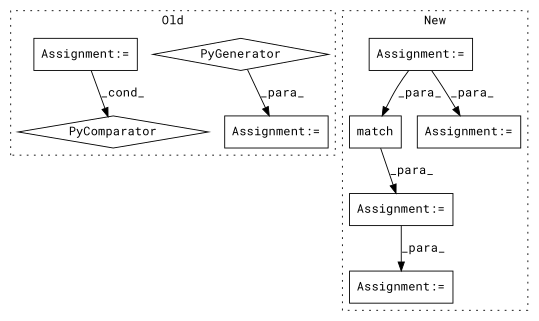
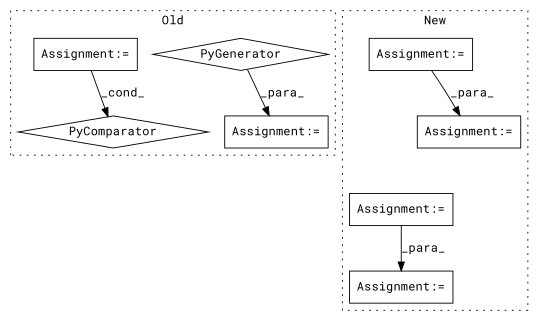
  digraph {
    fontname="Roboto Mono"
    node [a=7 fontname="Roboto Mono" l=1 s=1667 shape=box]
    edge [fontname="Roboto Mono"]
    n1 [a=107 l=156 label=PyGenerator s=1591 shape=diamond]
    n2 [l=74 label="Assignment:="]
    n3 [label="Assignment:=" s=1574]
    n4 [a=113 l=74 label=PyComparator shape=diamond]
-   n5 [a=32 l="6,1" label=match s="1603,1641"]
    n6 [label="Assignment:=" s=1571]
    n7 [l=2 label="Assignment:=" s=1684]
    n8 [label="Assignment:=" s=1747]
    n9 [label="Assignment:=" s=1599]
    subgraph cluster_1 {
      label=Old
      style=dotted
      n1
      n2
      n3
      n4
    }
    subgraph cluster_2 {
      label=New
      style=dotted
-     n5
      n6
      n7
      n8
      n9
    }
    n1 -> n3 [label=_para_]
    n2 -> n4 [label=_cond_]
-   n5 -> n9 [label=_para_]
-   n6 -> n5 [label=_para_]
    n6 -> n8 [label=_para_]
    n9 -> n7 [label=_para_]
  }
